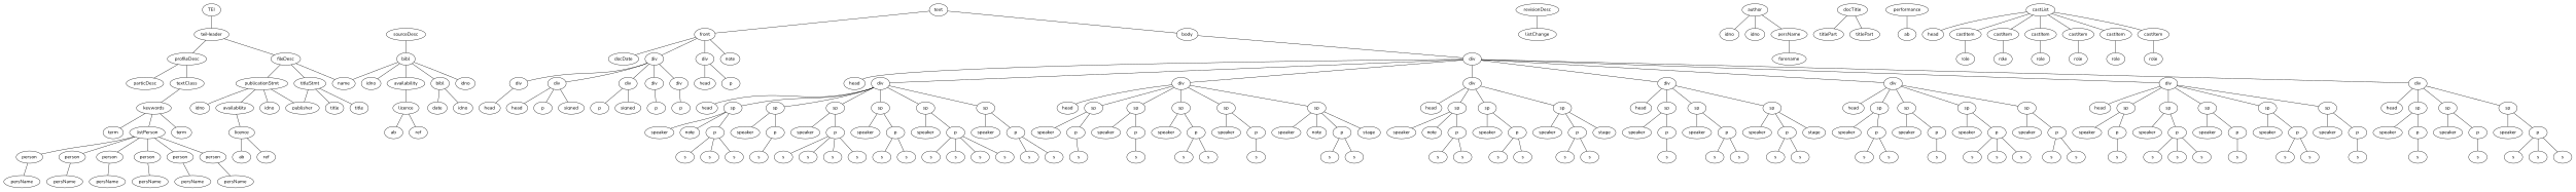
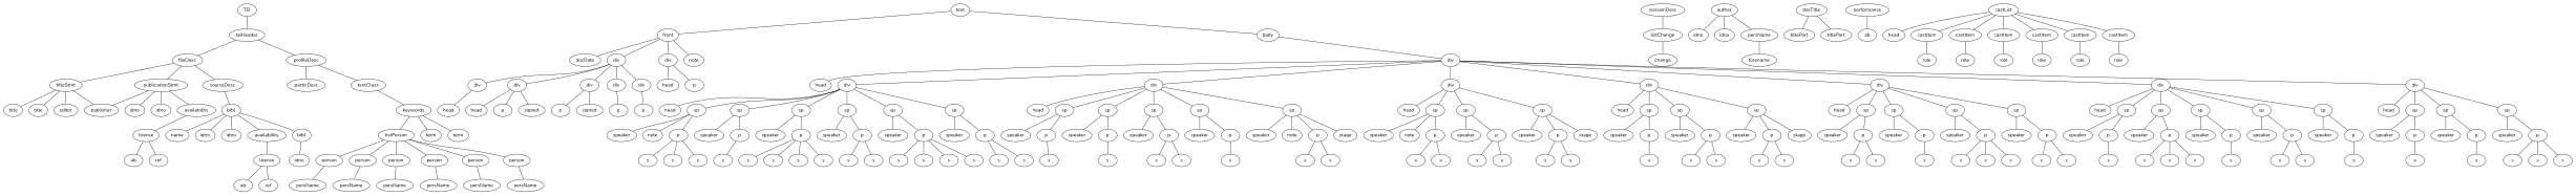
  graph {
    fontname=Nunito
    node [fontname=Nunito]
    edge [fontname=Nunito]
    n1 [label=TEI]
    n2 [label=teiHeader]
    n3 [label=fileDesc]
    n4 [label=profileDesc]
    n5 [label=text]
    n6 [label=front]
    n7 [label=body]
    n8 [label=titleStmt]
    n9 [label=publicationStmt]
    n10 [label=sourceDesc]
    n11 [label=particDesc]
    n12 [label=textClass]
    n13 [label=revisionDesc]
    n14 [label=listChange]
    n15 [label=title]
    n16 [label=title]
+   n17 [label=editor]
    n18 [label=publisher]
    n19 [label=idno]
    n20 [label=idno]
    n21 [label=availability]
    n22 [label=bibl]
    n23 [label=author]
    n24 [label=idno]
    n25 [label=idno]
    n26 [label=persName]
    n27 [label=forename]
    n28 [label=licence]
    n29 [label=ab]
    n30 [label=ref]
    n31 [label=name]
    n32 [label=idno]
    n33 [label=idno]
    n34 [label=availability]
    n35 [label=bibl]
    n36 [label=licence]
-   n37 [label=date]
    n38 [label=idno]
    n39 [label=ab]
    n40 [label=ref]
    n41 [label=keywords]
    n42 [label=listPerson]
    n43 [label=person]
    n44 [label=person]
    n45 [label=person]
    n46 [label=person]
    n47 [label=person]
    n48 [label=person]
    n49 [label=persName]
    n50 [label=persName]
    n51 [label=persName]
    n52 [label=persName]
    n53 [label=persName]
    n54 [label=persName]
    n55 [label=term]
    n56 [label=term]
+   n57 [label=change]
    n58 [label=docDate]
    n59 [label=div]
    n60 [label=div]
    n61 [label=note]
    n62 [label=div]
    n63 [label=docTitle]
    n64 [label=titlePart]
    n65 [label=titlePart]
    n66 [label=div]
    n67 [label=div]
    n68 [label=div]
    n69 [label=div]
    n70 [label=div]
    n71 [label=performance]
    n72 [label=ab]
    n73 [label=head]
    n74 [label=p]
    n75 [label=castList]
    n76 [label=head]
    n77 [label=castItem]
    n78 [label=castItem]
    n79 [label=castItem]
    n80 [label=castItem]
    n81 [label=castItem]
    n82 [label=castItem]
    n83 [label=head]
    n84 [label=head]
    n85 [label=p]
    n86 [label=signed]
    n87 [label=p]
    n88 [label=signed]
    n89 [label=p]
    n90 [label=p]
    n91 [label=role]
    n92 [label=role]
    n93 [label=role]
    n94 [label=role]
    n95 [label=role]
    n96 [label=role]
    n97 [label=head]
    n98 [label=div]
    n99 [label=div]
    n100 [label=div]
    n101 [label=div]
    n102 [label=div]
    n103 [label=div]
    n104 [label=div]
    n105 [label=head]
    n106 [label=sp]
    n107 [label=sp]
    n108 [label=sp]
    n109 [label=sp]
    n110 [label=sp]
    n111 [label=sp]
    n112 [label=head]
    n113 [label=sp]
    n114 [label=sp]
    n115 [label=sp]
    n116 [label=sp]
    n117 [label=sp]
    n118 [label=head]
    n119 [label=sp]
    n120 [label=sp]
    n121 [label=sp]
    n122 [label=head]
    n123 [label=sp]
    n124 [label=sp]
    n125 [label=sp]
    n126 [label=head]
    n127 [label=sp]
    n128 [label=sp]
    n129 [label=sp]
    n130 [label=sp]
    n131 [label=head]
    n132 [label=sp]
    n133 [label=sp]
    n134 [label=sp]
    n135 [label=sp]
    n136 [label=sp]
    n137 [label=head]
    n138 [label=sp]
    n139 [label=sp]
    n140 [label=sp]
    n141 [label=speaker]
    n142 [label=note]
    n143 [label=p]
    n144 [label=speaker]
    n145 [label=p]
    n146 [label=speaker]
    n147 [label=p]
    n148 [label=speaker]
    n149 [label=p]
    n150 [label=speaker]
    n151 [label=p]
    n152 [label=speaker]
    n153 [label=p]
    n154 [label=s]
    n155 [label=s]
    n156 [label=s]
    n157 [label=s]
    n158 [label=s]
    n159 [label=s]
    n160 [label=s]
    n161 [label=s]
    n162 [label=s]
    n163 [label=s]
    n164 [label=s]
    n165 [label=s]
    n166 [label=s]
    n167 [label=s]
    n168 [label=s]
    n169 [label=s]
    n170 [label=speaker]
    n171 [label=p]
    n172 [label=speaker]
    n173 [label=p]
    n174 [label=speaker]
    n175 [label=p]
    n176 [label=speaker]
    n177 [label=p]
    n178 [label=speaker]
    n179 [label=note]
    n180 [label=p]
    n181 [label=stage]
    n182 [label=s]
    n183 [label=s]
    n184 [label=s]
    n185 [label=s]
    n186 [label=s]
    n187 [label=s]
    n188 [label=s]
    n189 [label=speaker]
    n190 [label=note]
    n191 [label=p]
    n192 [label=speaker]
    n193 [label=p]
    n194 [label=speaker]
    n195 [label=p]
    n196 [label=stage]
    n197 [label=s]
    n198 [label=s]
    n199 [label=s]
    n200 [label=s]
    n201 [label=s]
    n202 [label=s]
    n203 [label=speaker]
    n204 [label=p]
    n205 [label=speaker]
    n206 [label=p]
    n207 [label=speaker]
    n208 [label=p]
    n209 [label=stage]
    n210 [label=s]
    n211 [label=s]
    n212 [label=s]
    n213 [label=s]
    n214 [label=s]
    n215 [label=speaker]
    n216 [label=p]
    n217 [label=speaker]
    n218 [label=p]
    n219 [label=speaker]
    n220 [label=p]
    n221 [label=speaker]
    n222 [label=p]
    n223 [label=s]
    n224 [label=s]
    n225 [label=s]
    n226 [label=s]
    n227 [label=s]
    n228 [label=s]
    n229 [label=s]
    n230 [label=s]
    n231 [label=speaker]
    n232 [label=p]
    n233 [label=speaker]
    n234 [label=p]
    n235 [label=speaker]
    n236 [label=p]
    n237 [label=speaker]
    n238 [label=p]
    n239 [label=speaker]
    n240 [label=p]
    n241 [label=s]
    n242 [label=s]
    n243 [label=s]
    n244 [label=s]
    n245 [label=s]
    n246 [label=s]
    n247 [label=s]
    n248 [label=s]
    n249 [label=speaker]
    n250 [label=p]
    n251 [label=speaker]
    n252 [label=p]
    n253 [label=speaker]
    n254 [label=p]
    n255 [label=s]
    n256 [label=s]
    n257 [label=s]
    n258 [label=s]
    n259 [label=s]
    n1 -- n2
    n2 -- n3
    n2 -- n4
    n3 -- n8
    n3 -- n9
-   n3 -- n31
+   n3 -- n10
    n4 -- n11
    n4 -- n12
    n5 -- n6
    n5 -- n7
    n6 -- n58
    n6 -- n59
    n6 -- n60
    n6 -- n61
    n7 -- n62
    n8 -- n15
    n8 -- n16
+   n8 -- n17
    n8 -- n18
    n9 -- n18
    n9 -- n19
    n9 -- n20
    n9 -- n21
    n10 -- n22
    n12 -- n41
    n13 -- n14
+   n14 -- n57
    n21 -- n28
    n22 -- n31
    n22 -- n32
    n22 -- n33
    n22 -- n34
    n22 -- n35
    n23 -- n24
    n23 -- n25
    n23 -- n26
    n26 -- n27
    n28 -- n29
    n28 -- n30
    n34 -- n36
-   n35 -- n37
    n35 -- n38
    n36 -- n39
    n36 -- n40
    n41 -- n42
    n41 -- n55
    n41 -- n56
    n42 -- n43
    n42 -- n44
    n42 -- n45
    n42 -- n46
    n42 -- n47
    n42 -- n48
    n43 -- n49
    n44 -- n50
    n45 -- n51
    n46 -- n52
    n47 -- n53
    n48 -- n54
    n59 -- n66
    n59 -- n67
    n59 -- n68
    n59 -- n69
    n59 -- n70
    n60 -- n73
    n60 -- n74
    n62 -- n97
    n62 -- n98
    n62 -- n99
    n62 -- n100
    n62 -- n101
    n62 -- n102
    n62 -- n103
    n62 -- n104
    n63 -- n64
    n63 -- n65
    n66 -- n83
    n67 -- n84
    n67 -- n85
    n67 -- n86
    n68 -- n87
    n68 -- n88
    n69 -- n89
    n70 -- n90
    n71 -- n72
    n75 -- n76
    n75 -- n77
    n75 -- n78
    n75 -- n79
    n75 -- n80
    n75 -- n81
    n75 -- n82
    n77 -- n91
    n78 -- n92
    n79 -- n93
    n80 -- n94
    n81 -- n95
    n82 -- n96
    n98 -- n105
    n98 -- n106
    n98 -- n107
    n98 -- n108
    n98 -- n109
    n98 -- n110
    n98 -- n111
    n99 -- n112
    n99 -- n113
    n99 -- n114
    n99 -- n115
    n99 -- n116
    n99 -- n117
    n100 -- n118
    n100 -- n119
    n100 -- n120
    n100 -- n121
    n101 -- n122
    n101 -- n123
    n101 -- n124
    n101 -- n125
    n102 -- n126
    n102 -- n127
    n102 -- n128
    n102 -- n129
    n102 -- n130
    n103 -- n131
    n103 -- n132
    n103 -- n133
    n103 -- n134
    n103 -- n135
    n103 -- n136
    n104 -- n137
    n104 -- n138
    n104 -- n139
    n104 -- n140
    n106 -- n141
    n106 -- n142
    n106 -- n143
    n107 -- n144
    n107 -- n145
    n108 -- n146
    n108 -- n147
    n109 -- n148
    n109 -- n149
    n110 -- n150
    n110 -- n151
    n111 -- n152
    n111 -- n153
    n113 -- n170
    n113 -- n171
    n114 -- n172
    n114 -- n173
    n115 -- n174
    n115 -- n175
    n116 -- n176
    n116 -- n177
    n117 -- n178
    n117 -- n179
    n117 -- n180
    n117 -- n181
    n119 -- n189
    n119 -- n190
    n119 -- n191
    n120 -- n192
    n120 -- n193
    n121 -- n194
    n121 -- n195
    n121 -- n196
    n123 -- n203
    n123 -- n204
    n124 -- n205
    n124 -- n206
    n125 -- n207
    n125 -- n208
    n125 -- n209
    n127 -- n215
    n127 -- n216
    n128 -- n217
    n128 -- n218
    n129 -- n219
    n129 -- n220
    n130 -- n221
    n130 -- n222
    n132 -- n231
    n132 -- n232
    n133 -- n233
    n133 -- n234
    n134 -- n235
    n134 -- n236
    n135 -- n237
    n135 -- n238
    n136 -- n239
    n136 -- n240
    n138 -- n249
    n138 -- n250
    n139 -- n251
    n139 -- n252
    n140 -- n253
    n140 -- n254
    n143 -- n154
    n143 -- n155
    n143 -- n156
    n145 -- n157
    n147 -- n158
    n147 -- n159
    n147 -- n160
    n147 -- n161
    n149 -- n162
    n149 -- n163
    n151 -- n164
    n151 -- n165
    n151 -- n166
    n151 -- n167
    n153 -- n168
    n153 -- n169
    n171 -- n182
    n173 -- n183
    n175 -- n184
    n175 -- n185
    n177 -- n186
    n180 -- n187
    n180 -- n188
    n191 -- n197
    n191 -- n198
    n193 -- n199
    n193 -- n200
    n195 -- n201
    n195 -- n202
    n204 -- n210
    n206 -- n211
    n206 -- n212
    n208 -- n213
    n208 -- n214
    n216 -- n223
    n216 -- n224
    n218 -- n225
    n220 -- n226
    n220 -- n227
    n220 -- n228
    n222 -- n229
    n222 -- n230
    n232 -- n241
    n234 -- n242
    n234 -- n243
    n234 -- n244
    n236 -- n245
    n238 -- n246
    n238 -- n247
    n240 -- n248
    n250 -- n255
    n252 -- n256
    n254 -- n257
    n254 -- n258
    n254 -- n259
  }
